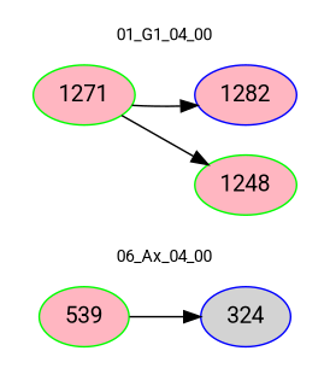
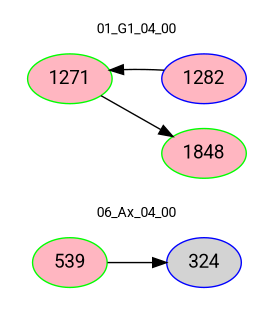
  digraph {
    fontname=Roboto
    rankdir=LR
    node [color=green fillcolor=lightpink fontname=Roboto style=filled]
    edge [color=black fontname=Roboto]
    n1 [label=539]
    n2 [color=blue fillcolor=lightgrey label=324]
    n3 [label=1271]
-   n4 [label=1248]
+   n4 [label=1848]
    n5 [color=blue label=1282]
    subgraph cluster_1 {
      color=white
      fontsize=10
      label="06_Ax_04_00"
      n1
      n2
    }
    subgraph cluster_2 {
      color=white
      fontsize=10
      label="01_G1_04_00"
      n3
      n4
      n5
    }
    n1 -> n2
    n3 -> n4
-   n3 -> n5
+   n5 -> n3
  }
